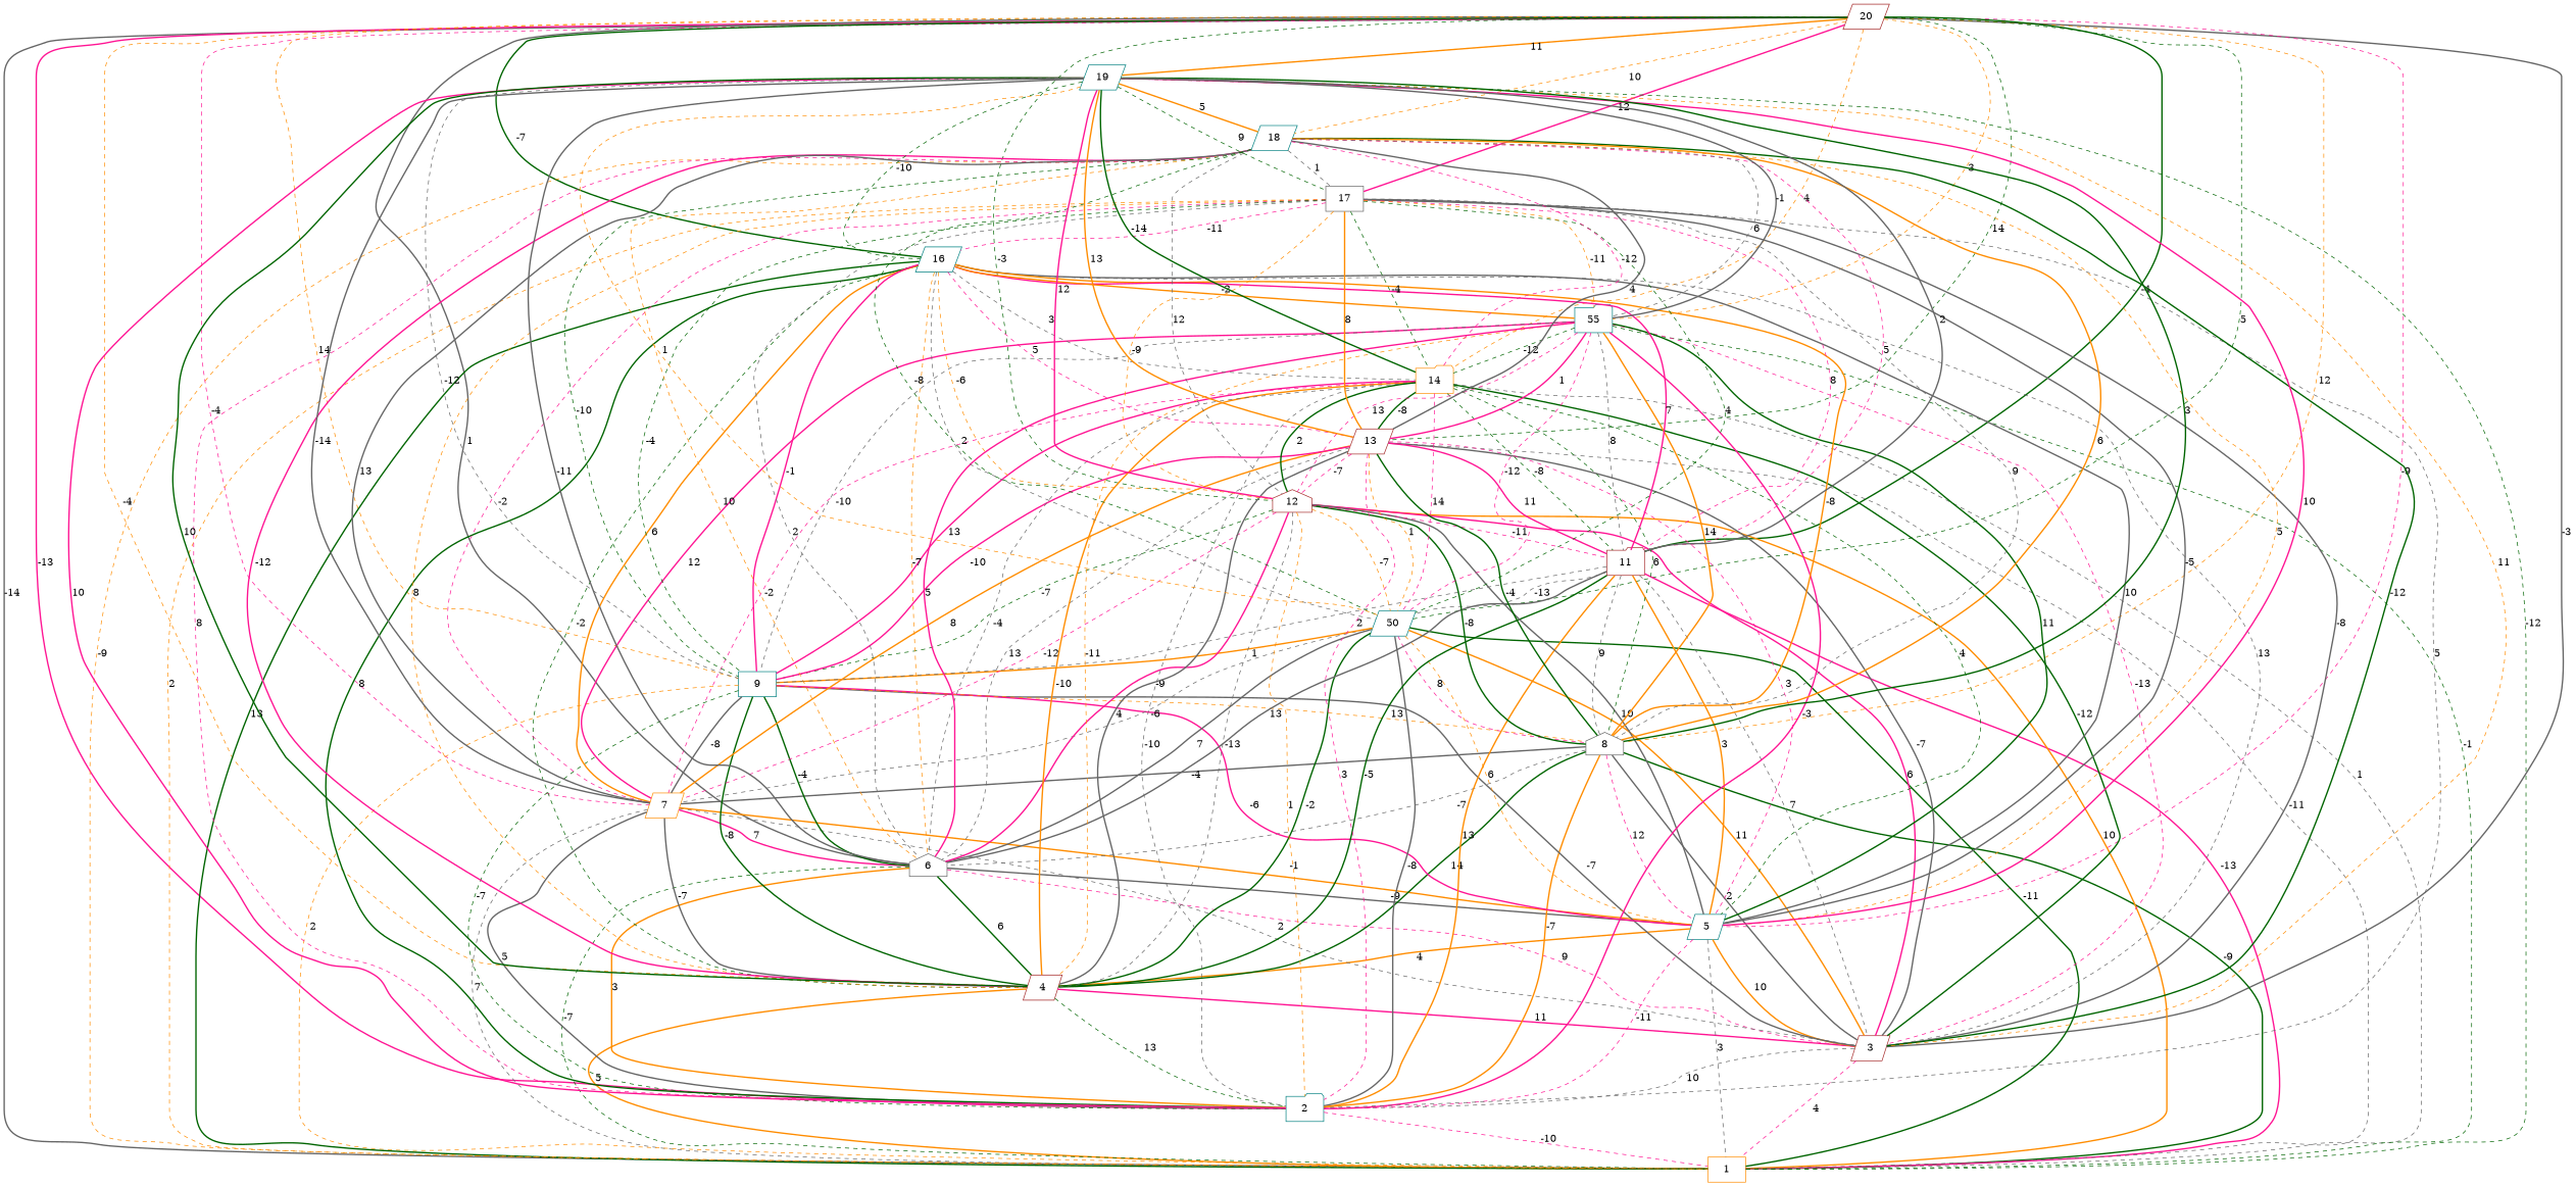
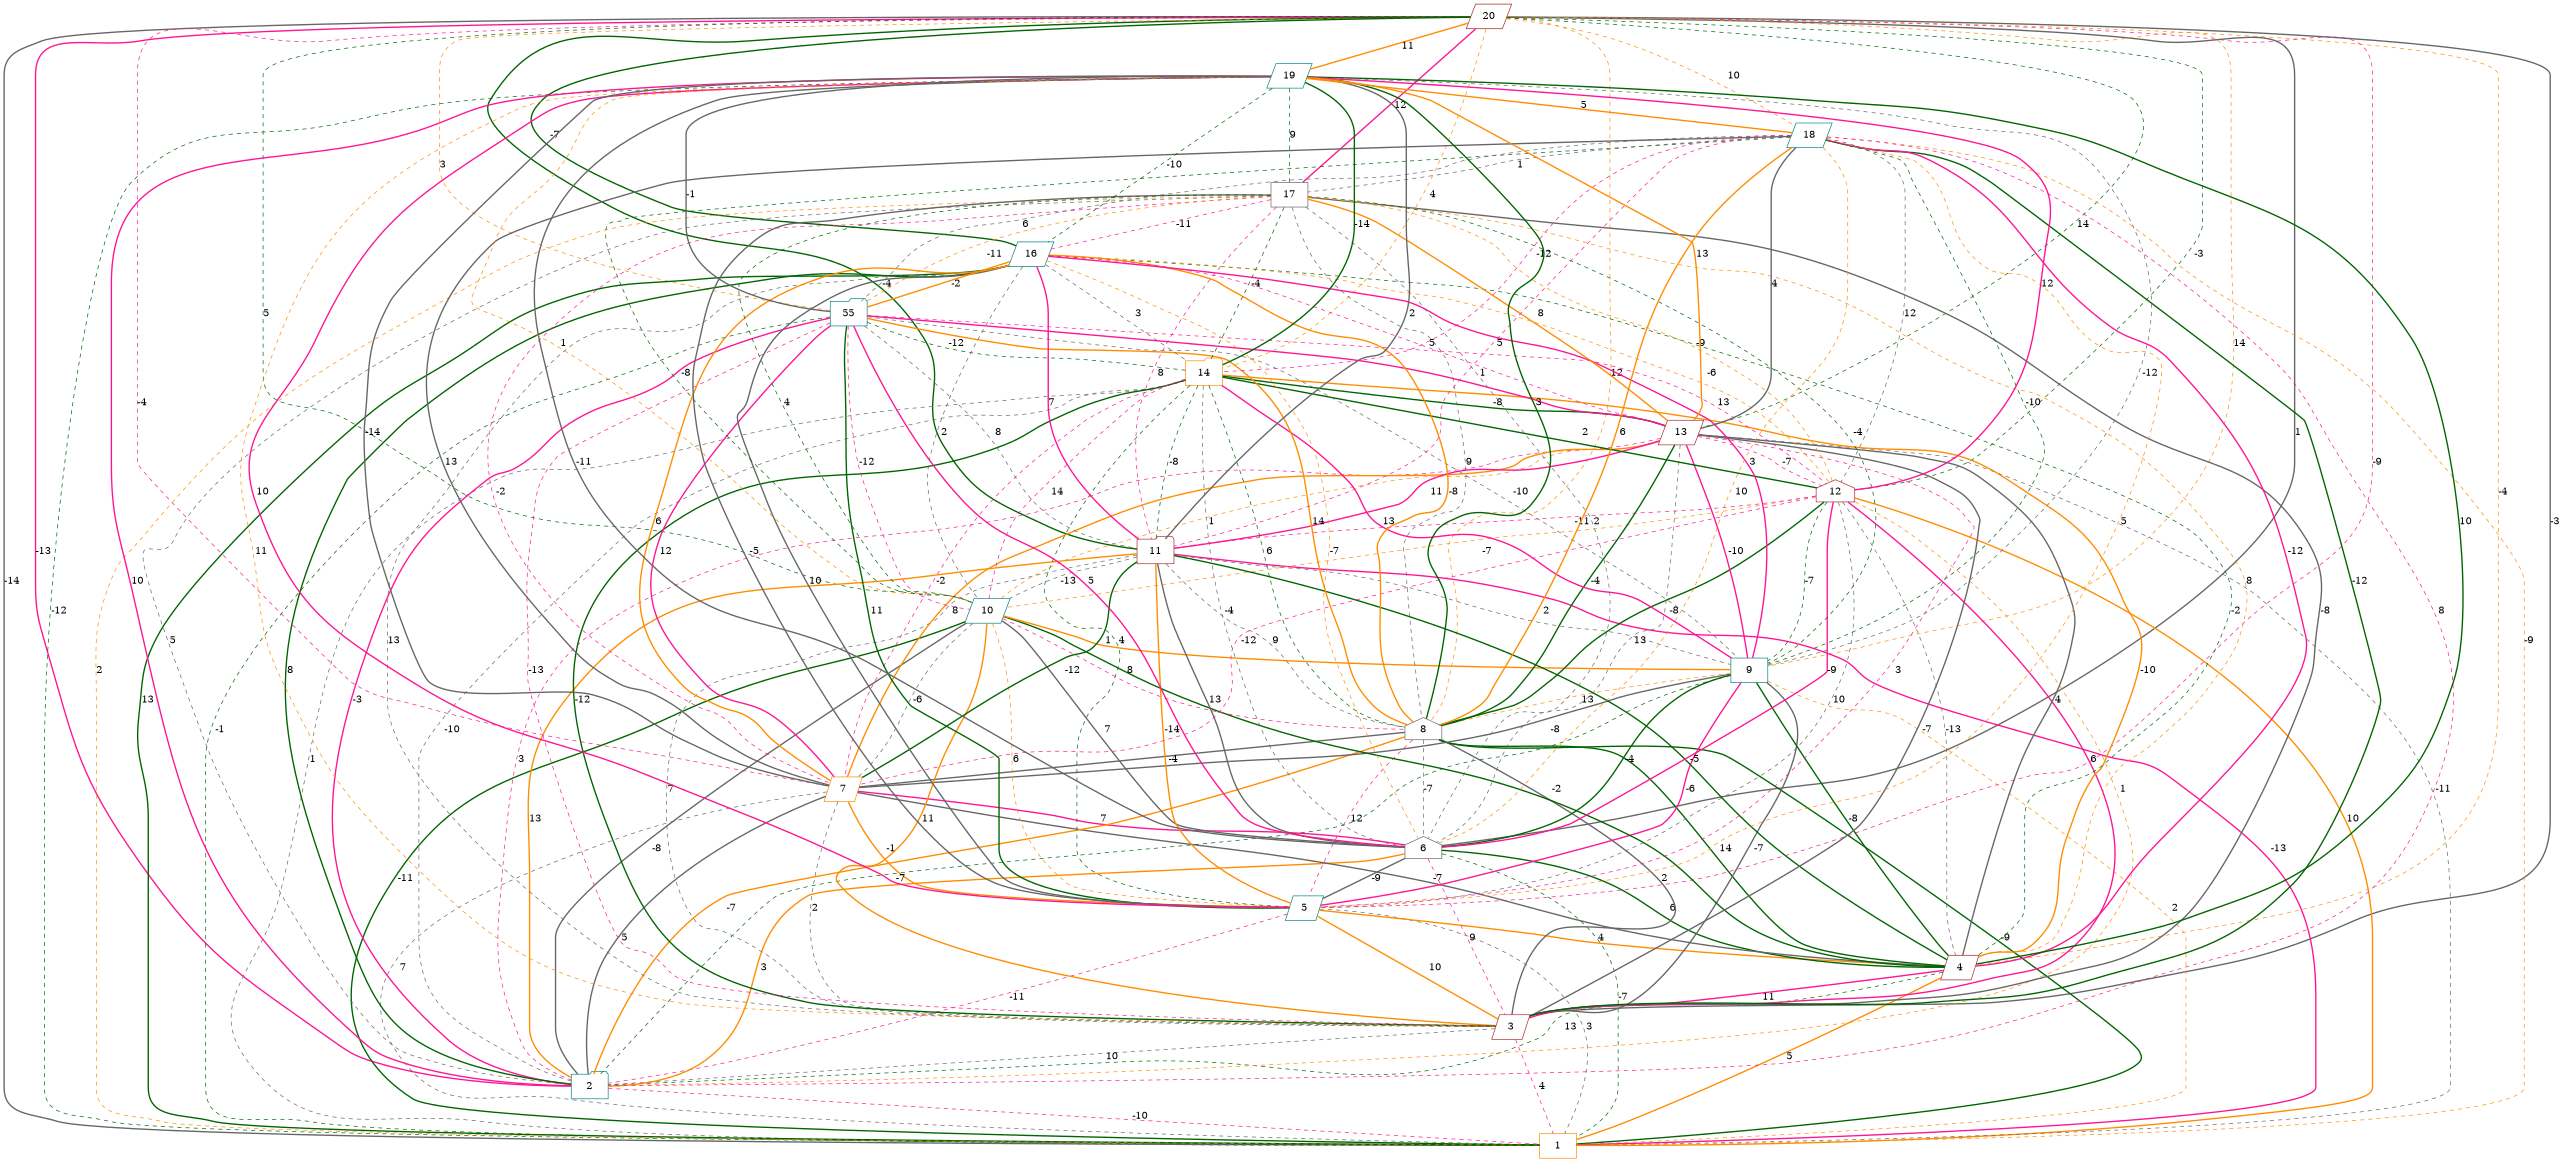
  graph {
    fontname="DejaVu Serif"
    node [color=teal fontname="DejaVu Serif" shape=parallelogram]
    edge [color=gray40 fontname="DejaVu Serif" style=dashed]
    20 [color=brown]
    1 [color=darkorange shape=box]
    2 [shape=folder]
    3 [color=brown]
    4 [color=brown]
    5
    6 [color=gray40 shape=house]
    7 [color=darkorange]
    8 [color=gray40 shape=house]
    9 [shape=box]
-   10 [label=50]
+   10
    11 [color=brown shape=folder]
    12 [color=brown shape=house]
    13 [color=brown]
    14 [color=darkorange shape=folder]
    n16 [label=55 shape=folder]
    16
    17 [color=gray40 shape=box]
    18
    19
    20 -- 1 [label=-14 style=bold]
    20 -- 2 [color=deeppink label=-13 style=bold]
    20 -- 3 [label=-3 style=bold]
    20 -- 4 [color=darkorange label=-4]
    20 -- 5 [color=deeppink label=-9]
    20 -- 6 [label=1 style=bold]
    20 -- 7 [color=deeppink label=-4]
    20 -- 8 [color=darkorange label=12]
    20 -- 9 [color=darkorange label=14]
    20 -- 10 [color=darkgreen label=5]
    20 -- 11 [color=darkgreen label=-4 style=bold]
    20 -- 12 [color=darkgreen label=-3]
    20 -- 13 [color=darkgreen label=14]
    20 -- 14 [color=darkorange label=4]
    20 -- n16 [color=darkorange label=3]
    20 -- 16 [color=darkgreen label=-7 style=bold]
    20 -- 17 [color=deeppink label=12 style=bold]
    20 -- 18 [color=darkorange label=10]
    20 -- 19 [color=darkorange label=11 style=bold]
    2 -- 1 [color=deeppink label=-10]
    3 -- 1 [color=deeppink label=4]
    3 -- 2 [label=10]
    4 -- 1 [color=darkorange label=5 style=bold]
    4 -- 2 [color=darkgreen label=13]
    4 -- 3 [color=deeppink label=11 style=bold]
    5 -- 1 [label=3]
    5 -- 2 [color=deeppink label=-11]
    5 -- 3 [color=darkorange label=10 style=bold]
    5 -- 4 [color=darkorange label=4 style=bold]
    6 -- 1 [color=darkgreen label=-7]
    6 -- 2 [color=darkorange label=3 style=bold]
    6 -- 3 [color=deeppink label=9]
    6 -- 4 [color=darkgreen label=6 style=bold]
    6 -- 5 [label=-9 style=bold]
    7 -- 1 [label=7]
    7 -- 2 [label=5 style=bold]
    7 -- 3 [label=2]
    7 -- 4 [label=-7 style=bold]
    7 -- 5 [color=darkorange label=-1 style=bold]
    7 -- 6 [color=deeppink label=7 style=bold]
    8 -- 1 [color=darkgreen label=-9 style=bold]
    8 -- 2 [color=darkorange label=-7 style=bold]
    8 -- 3 [label=2 style=bold]
    8 -- 4 [color=darkgreen label=14 style=bold]
    8 -- 5 [color=deeppink label=12]
    8 -- 6 [label=-7]
    8 -- 7 [label=-4 style=bold]
    9 -- 1 [color=darkorange label=2]
    9 -- 2 [color=darkgreen label=-7]
    9 -- 3 [label=-7 style=bold]
    9 -- 4 [color=darkgreen label=-8 style=bold]
    9 -- 5 [color=deeppink label=-6 style=bold]
    9 -- 6 [color=darkgreen label=-4 style=bold]
    9 -- 7 [label=-8 style=bold]
    9 -- 8 [color=darkorange label=13]
    10 -- 1 [color=darkgreen label=-11 style=bold]
    10 -- 2 [label=-8 style=bold]
    10 -- 3 [color=darkorange label=11 style=bold]
    10 -- 4 [color=darkgreen label=-2 style=bold]
    10 -- 5 [color=darkorange label=6]
    10 -- 6 [label=7 style=bold]
    10 -- 7 [label=-6]
    10 -- 8 [color=deeppink label=8]
    10 -- 9 [color=darkorange label=1 style=bold]
    11 -- 1 [color=deeppink label=-13 style=bold]
    11 -- 2 [color=darkorange label=13 style=bold]
    11 -- 3 [label=7]
    11 -- 4 [color=darkgreen label=-5 style=bold]
-   11 -- 5 [color=darkorange label=3 style=bold]
+   11 -- 5 [color=darkorange label=-14 style=bold]
    11 -- 6 [label=13 style=bold]
+   11 -- 7 [color=darkgreen label=-12 style=bold]
    11 -- 8 [label=9]
    11 -- 9 [label=2]
    11 -- 10 [label=-13]
    12 -- 1 [color=darkorange label=10 style=bold]
    12 -- 2 [color=darkorange label=1]
    12 -- 3 [color=deeppink label=6 style=bold]
    12 -- 4 [label=-13]
-   12 -- 5 [label=10 style=bold]
+   12 -- 5 [label=10]
    12 -- 6 [color=deeppink label=-9 style=bold]
    12 -- 7 [color=deeppink label=-12]
    12 -- 8 [color=darkgreen label=-8 style=bold]
    12 -- 9 [color=darkgreen label=-7]
    12 -- 10 [color=darkorange label=-7]
    12 -- 11 [color=deeppink label=-11]
    13 -- 1 [label=-11]
    13 -- 2 [color=deeppink label=3]
    13 -- 3 [label=-7 style=bold]
    13 -- 4 [label=4 style=bold]
    13 -- 5 [color=deeppink label=3]
    13 -- 6 [label=13]
    13 -- 7 [color=darkorange label=8 style=bold]
    13 -- 8 [color=darkgreen label=-4 style=bold]
    13 -- 9 [color=deeppink label=-10 style=bold]
    13 -- 10 [color=darkorange label=1]
    13 -- 11 [color=deeppink label=11 style=bold]
    13 -- 12 [color=deeppink label=-7]
    14 -- 1 [label=1]
    14 -- 2 [label=-10]
    14 -- 3 [color=darkgreen label=-12 style=bold]
    14 -- 4 [color=darkorange label=-10 style=bold]
    14 -- 5 [color=darkgreen label=4]
    14 -- 6 [label=-4]
    14 -- 7 [color=deeppink label=-2]
    14 -- 8 [color=darkgreen label=6]
    14 -- 9 [color=deeppink label=13 style=bold]
    14 -- 10 [color=deeppink label=14]
    14 -- 11 [color=darkgreen label=-8]
    14 -- 12 [color=darkgreen label=2 style=bold]
    14 -- 13 [color=darkgreen label=-8 style=bold]
    n16 -- 1 [color=darkgreen label=-1]
    n16 -- 2 [color=deeppink label=-3 style=bold]
    n16 -- 3 [color=deeppink label=-13]
-   n16 -- 4 [color=darkorange label=-11]
    n16 -- 5 [color=darkgreen label=11 style=bold]
    n16 -- 6 [color=deeppink label=5 style=bold]
    n16 -- 7 [color=deeppink label=12 style=bold]
    n16 -- 8 [color=darkorange label=14 style=bold]
    n16 -- 9 [label=-10]
    n16 -- 10 [color=deeppink label=-12]
    n16 -- 11 [label=8]
    n16 -- 12 [color=deeppink label=13]
    n16 -- 13 [color=deeppink label=1 style=bold]
    n16 -- 14 [color=darkgreen label=-12]
    16 -- 1 [color=darkgreen label=13 style=bold]
    16 -- 2 [color=darkgreen label=8 style=bold]
    16 -- 3 [label=13]
    16 -- 4 [color=darkgreen label=-2]
    16 -- 5 [label=10 style=bold]
    16 -- 6 [color=darkorange label=-7]
    16 -- 7 [color=darkorange label=6 style=bold]
    16 -- 8 [color=darkorange label=-8 style=bold]
-   16 -- 9 [color=deeppink label=-1 style=bold]
+   16 -- 9 [color=deeppink label=3 style=bold]
    16 -- 10 [label=2]
    16 -- 11 [color=deeppink label=7 style=bold]
    16 -- 12 [color=darkorange label=-6]
    16 -- 13 [color=deeppink label=5]
    16 -- 14 [label=3]
    16 -- n16 [color=darkorange label=-2 style=bold]
    17 -- 1 [color=darkorange label=2]
    17 -- 2 [label=5]
    17 -- 3 [label=-8 style=bold]
    17 -- 4 [color=darkorange label=8]
    17 -- 5 [label=-5 style=bold]
    17 -- 6 [label=2]
    17 -- 7 [color=deeppink label=-2]
    17 -- 8 [label=9]
    17 -- 9 [color=darkgreen label=-4]
    17 -- 10 [color=darkgreen label=4]
    17 -- 11 [color=deeppink label=8]
    17 -- 12 [color=darkorange label=-9]
    17 -- 13 [color=darkorange label=8 style=bold]
    17 -- 14 [color=darkgreen label=-4]
    17 -- n16 [color=darkorange label=-11]
    17 -- 16 [color=deeppink label=-11]
    18 -- 1 [color=darkorange label=-9]
    18 -- 2 [color=deeppink label=8]
    18 -- 3 [color=darkgreen label=-12 style=bold]
    18 -- 4 [color=deeppink label=-12 style=bold]
    18 -- 5 [color=darkorange label=5]
    18 -- 6 [color=darkorange label=10]
    18 -- 7 [label=13 style=bold]
    18 -- 8 [color=darkorange label=6 style=bold]
    18 -- 9 [color=darkgreen label=-10]
    18 -- 10 [color=darkgreen label=-8]
    18 -- 11 [color=deeppink label=5]
    18 -- 12 [label=12]
    18 -- 13 [label=4 style=bold]
    18 -- 14 [color=deeppink label=-12]
    18 -- n16 [label=6]
    18 -- 17 [label=1]
    19 -- 1 [color=darkgreen label=-12]
    19 -- 2 [color=deeppink label=10 style=bold]
    19 -- 3 [color=darkorange label=11]
    19 -- 4 [color=darkgreen label=10 style=bold]
    19 -- 5 [color=deeppink label=10 style=bold]
    19 -- 6 [label=-11 style=bold]
    19 -- 7 [label=-14 style=bold]
    19 -- 8 [color=darkgreen label=3 style=bold]
    19 -- 9 [label=-12]
    19 -- 10 [color=darkorange label=1]
    19 -- 11 [label=2 style=bold]
    19 -- 12 [color=deeppink label=12 style=bold]
    19 -- 13 [color=darkorange label=13 style=bold]
    19 -- 14 [color=darkgreen label=-14 style=bold]
    19 -- n16 [label=-1 style=bold]
    19 -- 16 [color=darkgreen label=-10]
    19 -- 17 [color=darkgreen label=9]
    19 -- 18 [color=darkorange label=5 style=bold]
  }
